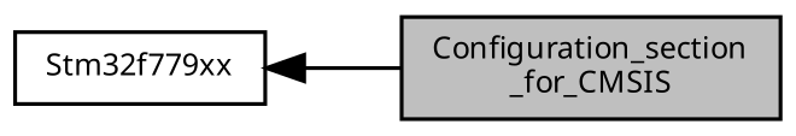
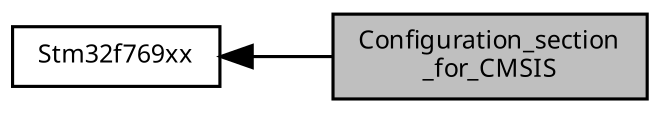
  digraph {
    rankdir=LR
    node [color=black fontname=Sans fontsize=8 shape=record style=filled]
    n1 [fillcolor=grey75 fontcolor=black height=0.2 label="Configuration_section\l_for_CMSIS" width=0.4]
-   n2 [fillcolor=white height=0.2 label=Stm32f779xx width=0.4]
+   n2 [fillcolor=white height=0.2 label=Stm32f769xx width=0.4]
    n2 -> n1 [dir=back fontname=Sans fontsize=8 labelfontname=Sans labelfontsize=8 shape=plaintext style=solid]
  }
